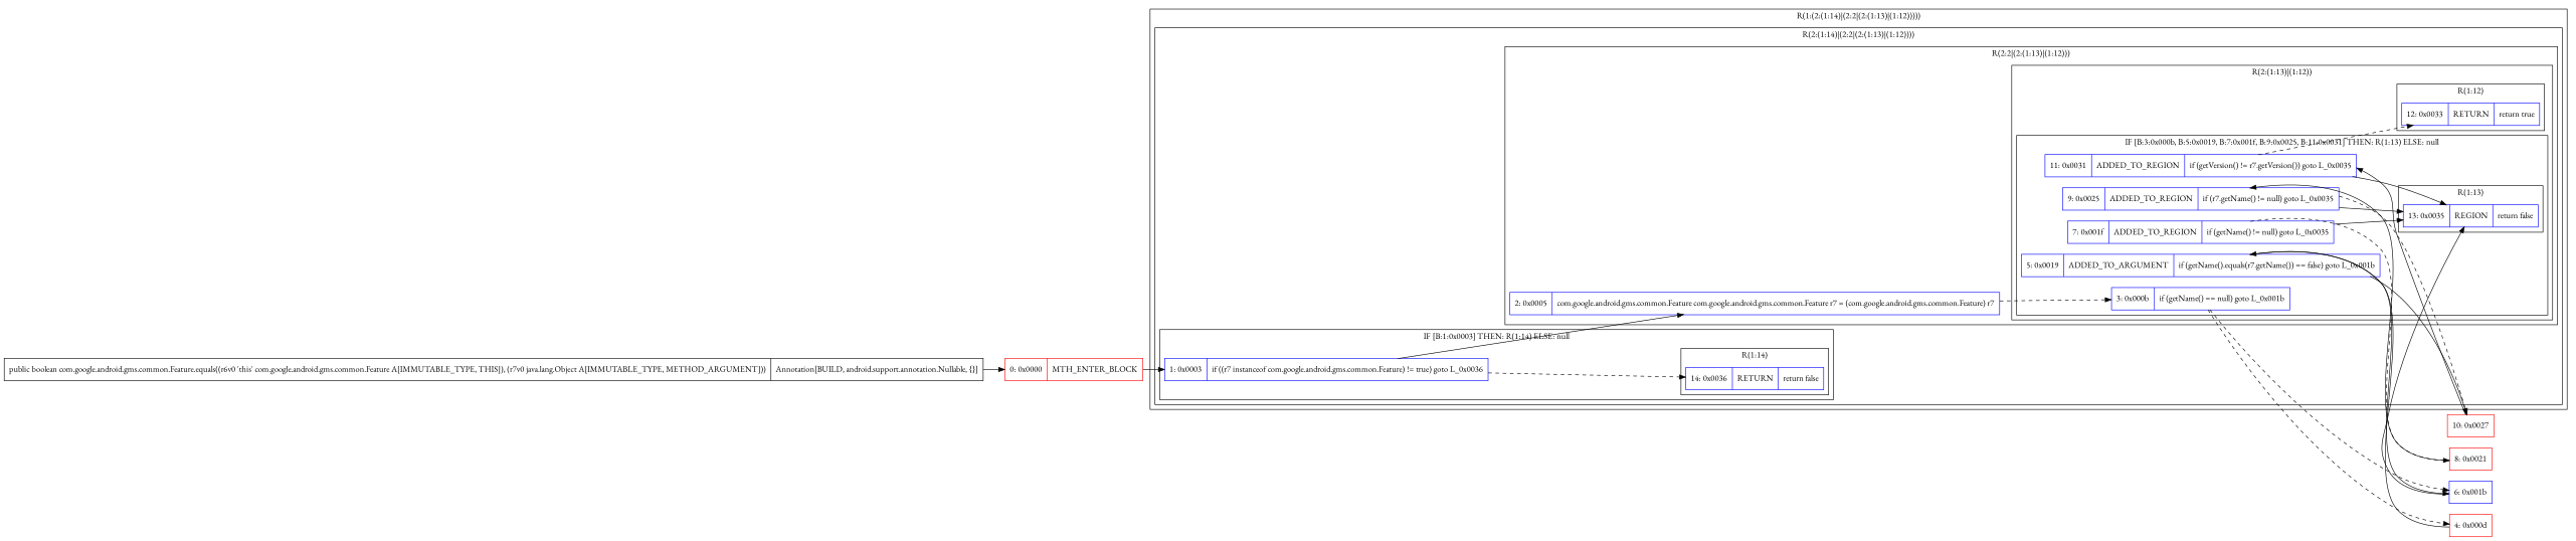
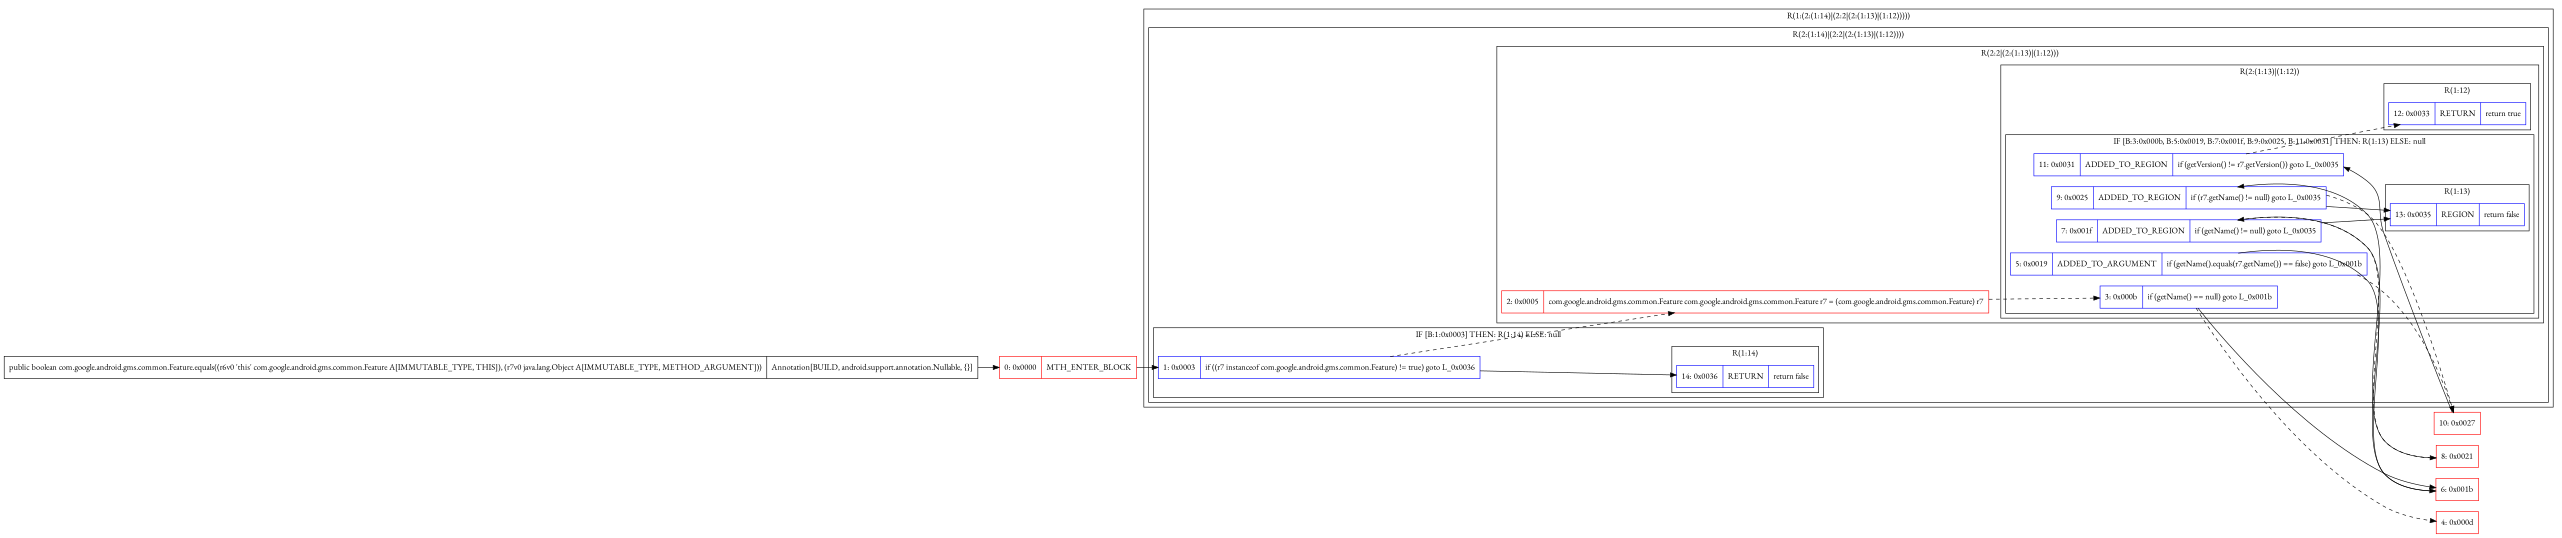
  digraph {
    fontname="EB Garamond"
    rankdir=LR
    node [color=blue fontname="EB Garamond" shape=record]
    edge [fontname="EB Garamond"]
    n1 [label="{14\:\ 0x0036|RETURN\l|return false\l}"]
    n2 [label="{1\:\ 0x0003|if ((r7 instanceof com.google.android.gms.common.Feature) != true) goto L_0x0036\l}"]
    n3 [label="{13\:\ 0x0035|REGION\l|return false\l}"]
    n4 [label="{3\:\ 0x000b|if (getName() == null) goto L_0x001b\l}"]
    n5 [label="{5\:\ 0x0019|ADDED_TO_ARGUMENT\l|if (getName().equals(r7.getName()) == false) goto L_0x001b\l}"]
    n6 [label="{7\:\ 0x001f|ADDED_TO_REGION\l|if (getName() != null) goto L_0x0035\l}"]
    n7 [label="{9\:\ 0x0025|ADDED_TO_REGION\l|if (r7.getName() != null) goto L_0x0035\l}"]
    n8 [label="{11\:\ 0x0031|ADDED_TO_REGION\l|if (getVersion() != r7.getVersion()) goto L_0x0035\l}"]
    n9 [label="{12\:\ 0x0033|RETURN\l|return true\l}"]
-   n10 [label="{2\:\ 0x0005|com.google.android.gms.common.Feature com.google.android.gms.common.Feature r7 = (com.google.android.gms.common.Feature) r7\l}"]
+   n10 [color=red label="{2\:\ 0x0005|com.google.android.gms.common.Feature com.google.android.gms.common.Feature r7 = (com.google.android.gms.common.Feature) r7\l}"]
    n11 [color=red label="{4\:\ 0x000d}"]
-   n12 [label="{6\:\ 0x001b}"]
+   n12 [color=red label="{6\:\ 0x001b}"]
    n13 [color=red label="{10\:\ 0x0027}"]
    n14 [color=red label="{8\:\ 0x0021}"]
    n15 [color=red label="{0\:\ 0x0000|MTH_ENTER_BLOCK\l}"]
    n16 [label="{public boolean com.google.android.gms.common.Feature.equals((r6v0 'this' com.google.android.gms.common.Feature A[IMMUTABLE_TYPE, THIS]), (r7v0 java.lang.Object A[IMMUTABLE_TYPE, METHOD_ARGUMENT]))  | Annotation[BUILD, android.support.annotation.Nullable, \{\}]\l}" color=""]
    subgraph cluster_1 {
      label="R(1:(2:(1:14)|(2:2|(2:(1:13)|(1:12)))))"
      subgraph cluster_2 {
        label="R(2:(1:14)|(2:2|(2:(1:13)|(1:12))))"
        subgraph cluster_3 {
          label="IF [B:1:0x0003] THEN: R(1:14) ELSE: null"
          n2
          subgraph cluster_4 {
            label="R(1:14)"
            n1
          }
        }
        subgraph cluster_5 {
          label="R(2:2|(2:(1:13)|(1:12)))"
          n10
          subgraph cluster_6 {
            label="R(2:(1:13)|(1:12))"
            subgraph cluster_7 {
              label="IF [B:3:0x000b, B:5:0x0019, B:7:0x001f, B:9:0x0025, B:11:0x0031] THEN: R(1:13) ELSE: null"
              n4
              n5
              n6
              n7
              n8
              subgraph cluster_8 {
                label="R(1:13)"
                n3
              }
            }
            subgraph cluster_9 {
              label="R(1:12)"
              n9
            }
          }
        }
      }
    }
-   n2 -> n1 [style=dashed]
-   n2 -> n10 [style=solid]
+   n2 -> n1
+   n2 -> n10 [style=dashed]
    n4 -> n11 [style=dashed]
-   n4 -> n12 [style=dashed]
+   n4 -> n12
    n5 -> n12
-   n5 -> n13 [style=solid]
+   n5 -> n13 [style=dashed]
    n6 -> n3
    n6 -> n14 [style=dashed]
    n7 -> n3
    n7 -> n13 [style=dashed]
-   n8 -> n3
    n8 -> n9 [style=dashed]
    n10 -> n4 [style=dashed]
-   n11 -> n5
-   n12 -> n3
+   n12 -> n6
    n13 -> n8
    n14 -> n7
    n15 -> n2
    n16 -> n15
  }
